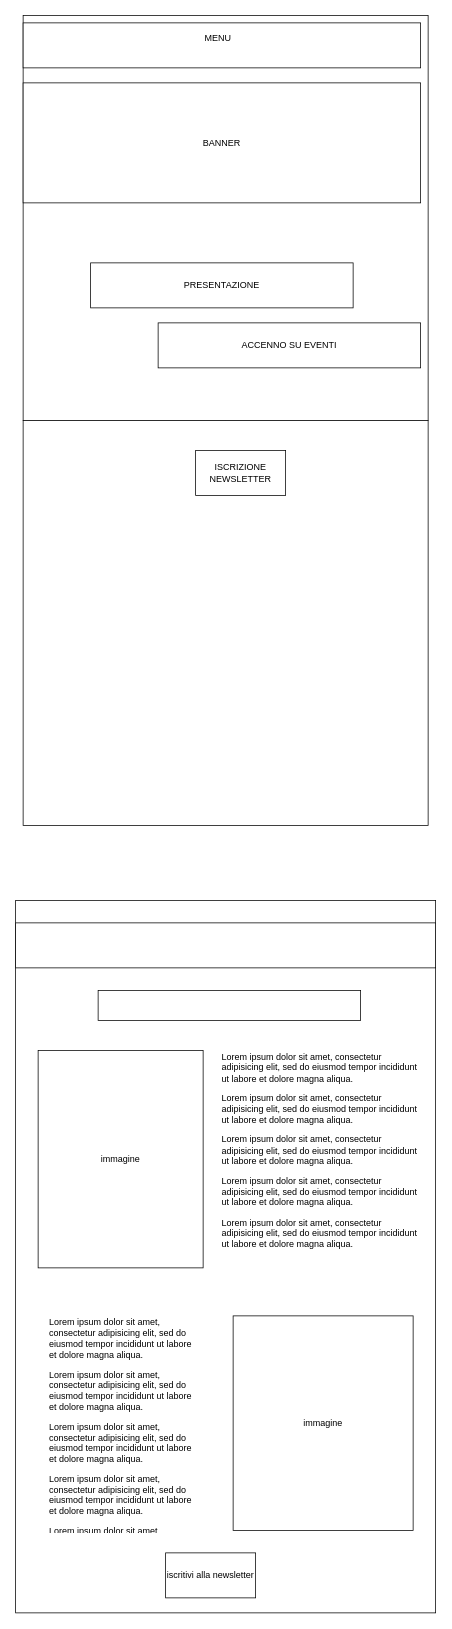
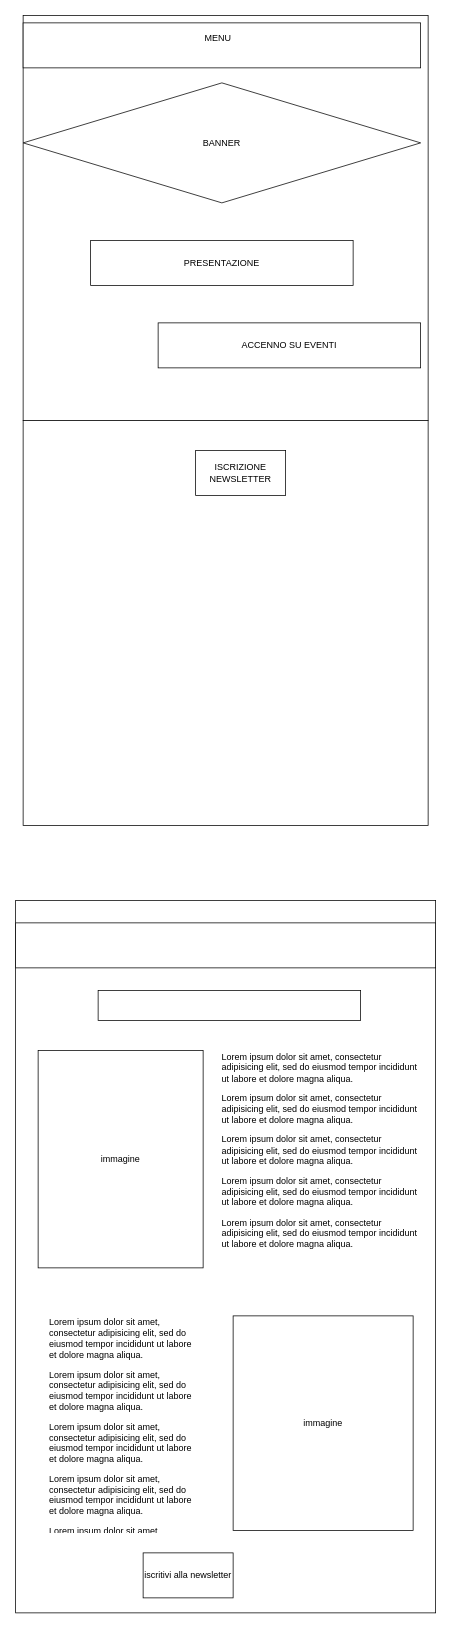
  <mxCell id="0" />
  <mxCell id="1" parent="0" />
  <mxCell id="2" value="" style="edgeStyle=orthogonalEdgeStyle;rounded=0;orthogonalLoop=1;jettySize=auto;html=1;" edge="1" parent="1" source="3" target="9"><mxGeometry relative="1" as="geometry" /></mxCell>
  <mxCell id="3" value="" style="whiteSpace=wrap;html=1;aspect=fixed;" vertex="1" parent="1"><mxGeometry x="30" y="20" width="540" height="540" as="geometry" /></mxCell>
  <mxCell id="4" value="" style="rounded=0;whiteSpace=wrap;html=1;" vertex="1" parent="1"><mxGeometry x="30" y="30" width="530" height="60" as="geometry" /></mxCell>
  <mxCell id="5" value="MENU" style="text;html=1;strokeColor=none;fillColor=none;align=center;verticalAlign=middle;whiteSpace=wrap;rounded=0;" vertex="1" parent="1"><mxGeometry x="270" y="40" width="40" height="20" as="geometry" /></mxCell>
- <mxCell id="6" value="BANNER" style="rounded=0;whiteSpace=wrap;html=1;" vertex="1" parent="1"><mxGeometry x="30" y="110" width="530" height="160" as="geometry" /></mxCell>
- <mxCell id="7" value="PRESENTAZIONE" style="rounded=0;whiteSpace=wrap;html=1;" vertex="1" parent="1"><mxGeometry x="120" y="350" width="350" height="60" as="geometry" /></mxCell>
+ <mxCell id="6" value="BANNER" style="rhombus;whiteSpace=wrap;html=1;" vertex="1" parent="1"><mxGeometry x="30" y="110" width="530" height="160" as="geometry" /></mxCell>
+ <mxCell id="7" value="PRESENTAZIONE" style="rounded=0;whiteSpace=wrap;html=1;" vertex="1" parent="1"><mxGeometry x="120" y="320" width="350" height="60" as="geometry" /></mxCell>
  <mxCell id="8" value="ACCENNO SU EVENTI" style="rounded=0;whiteSpace=wrap;html=1;" vertex="1" parent="1"><mxGeometry x="210" y="430" width="350" height="60" as="geometry" /></mxCell>
  <mxCell id="9" value="" style="whiteSpace=wrap;html=1;aspect=fixed;" vertex="1" parent="1"><mxGeometry x="30" y="560" width="540" height="540" as="geometry" /></mxCell>
  <mxCell id="10" value="ISCRIZIONE NEWSLETTER" style="rounded=0;whiteSpace=wrap;html=1;" vertex="1" parent="1"><mxGeometry x="260" y="600" width="120" height="60" as="geometry" /></mxCell>
  <mxCell id="11" value="" style="rounded=0;whiteSpace=wrap;html=1;" vertex="1" parent="1"><mxGeometry x="20" y="1200" width="560" height="950" as="geometry" /></mxCell>
  <mxCell id="12" value="" style="rounded=0;whiteSpace=wrap;html=1;" vertex="1" parent="1"><mxGeometry x="20" y="1230" width="560" height="60" as="geometry" /></mxCell>
  <mxCell id="13" value="" style="rounded=0;whiteSpace=wrap;html=1;" vertex="1" parent="1"><mxGeometry x="130" y="1320" width="350" height="40" as="geometry" /></mxCell>
  <mxCell id="14" value="immagine" style="rounded=0;whiteSpace=wrap;html=1;" vertex="1" parent="1"><mxGeometry x="50" y="1400" width="220" height="290" as="geometry" /></mxCell>
  <mxCell id="15" value="immagine" style="rounded=0;whiteSpace=wrap;html=1;" vertex="1" parent="1"><mxGeometry x="310" y="1754" width="240" height="286" as="geometry" /></mxCell>
- <mxCell id="16" value="iscritivi alla newsletter" style="rounded=0;whiteSpace=wrap;html=1;" vertex="1" parent="1"><mxGeometry x="220" y="2070" width="120" height="60" as="geometry" /></mxCell>
+ <mxCell id="16" value="iscritivi alla newsletter" style="rounded=0;whiteSpace=wrap;html=1;" vertex="1" parent="1"><mxGeometry x="190" y="2070" width="120" height="60" as="geometry" /></mxCell>
  <mxCell id="17" value="&lt;p&gt;Lorem ipsum dolor sit amet, consectetur adipisicing elit, sed do eiusmod tempor incididunt ut labore et dolore magna aliqua.&lt;/p&gt;&lt;p&gt;Lorem ipsum dolor sit amet, consectetur adipisicing elit, sed do eiusmod tempor incididunt ut labore et dolore magna aliqua.&lt;/p&gt;&lt;p&gt;Lorem ipsum dolor sit amet, consectetur adipisicing elit, sed do eiusmod tempor incididunt ut labore et dolore magna aliqua.&lt;/p&gt;&lt;p&gt;Lorem ipsum dolor sit amet, consectetur adipisicing elit, sed do eiusmod tempor incididunt ut labore et dolore magna aliqua.&lt;/p&gt;&lt;p&gt;Lorem ipsum dolor sit amet, consectetur adipisicing elit, sed do eiusmod tempor incididunt ut labore et dolore magna aliqua.&lt;/p&gt;" style="text;html=1;strokeColor=none;fillColor=none;spacing=5;spacingTop=-20;whiteSpace=wrap;overflow=hidden;rounded=0;" vertex="1" parent="1"><mxGeometry x="290" y="1400" width="270" height="290" as="geometry" /></mxCell>
  <mxCell id="18" value="&lt;p&gt;Lorem ipsum dolor sit amet, consectetur adipisicing elit, sed do eiusmod tempor incididunt ut labore et dolore magna aliqua.&lt;/p&gt;&lt;p&gt;Lorem ipsum dolor sit amet, consectetur adipisicing elit, sed do eiusmod tempor incididunt ut labore et dolore magna aliqua.&lt;/p&gt;&lt;p&gt;Lorem ipsum dolor sit amet, consectetur adipisicing elit, sed do eiusmod tempor incididunt ut labore et dolore magna aliqua.&lt;/p&gt;&lt;p&gt;Lorem ipsum dolor sit amet, consectetur adipisicing elit, sed do eiusmod tempor incididunt ut labore et dolore magna aliqua.&lt;/p&gt;&lt;p&gt;Lorem ipsum dolor sit amet, consectetur adipisicing elit, sed do eiusmod tempor incididunt ut labore et dolore magna aliqua.&lt;/p&gt;" style="text;html=1;strokeColor=none;fillColor=none;spacing=5;spacingTop=-20;whiteSpace=wrap;overflow=hidden;rounded=0;" vertex="1" parent="1"><mxGeometry x="60" y="1754" width="210" height="290" as="geometry" /></mxCell>
